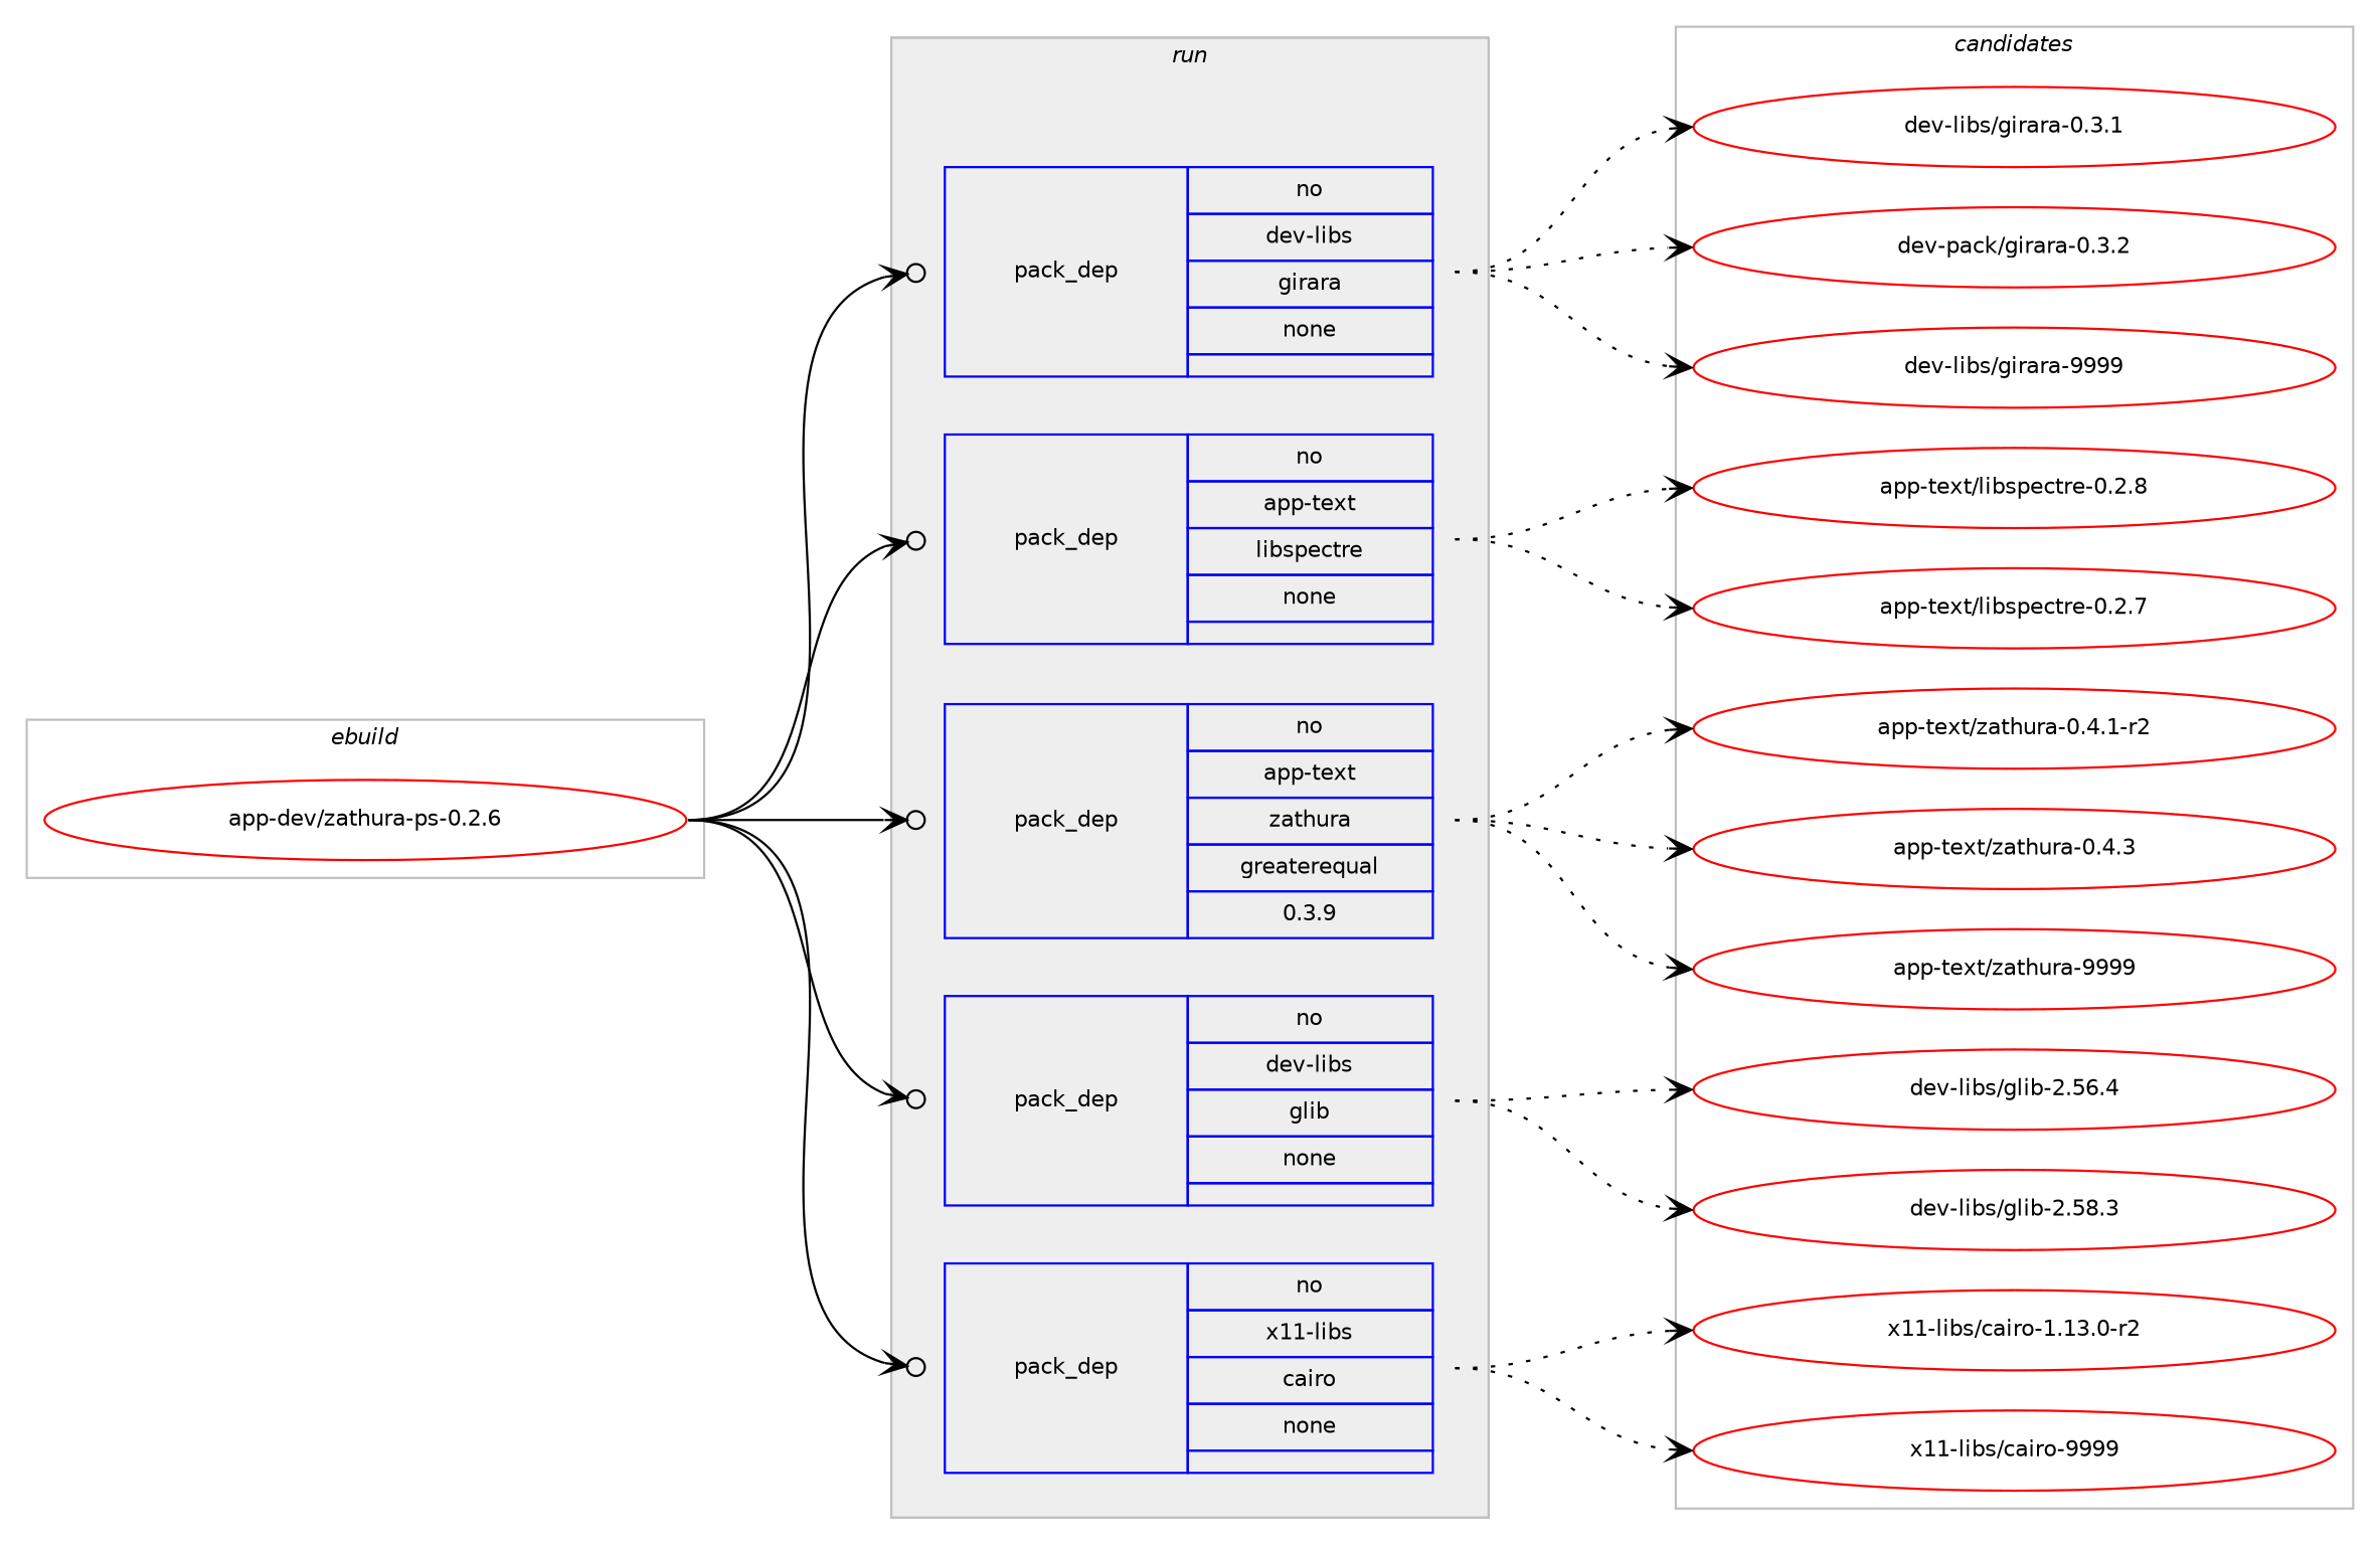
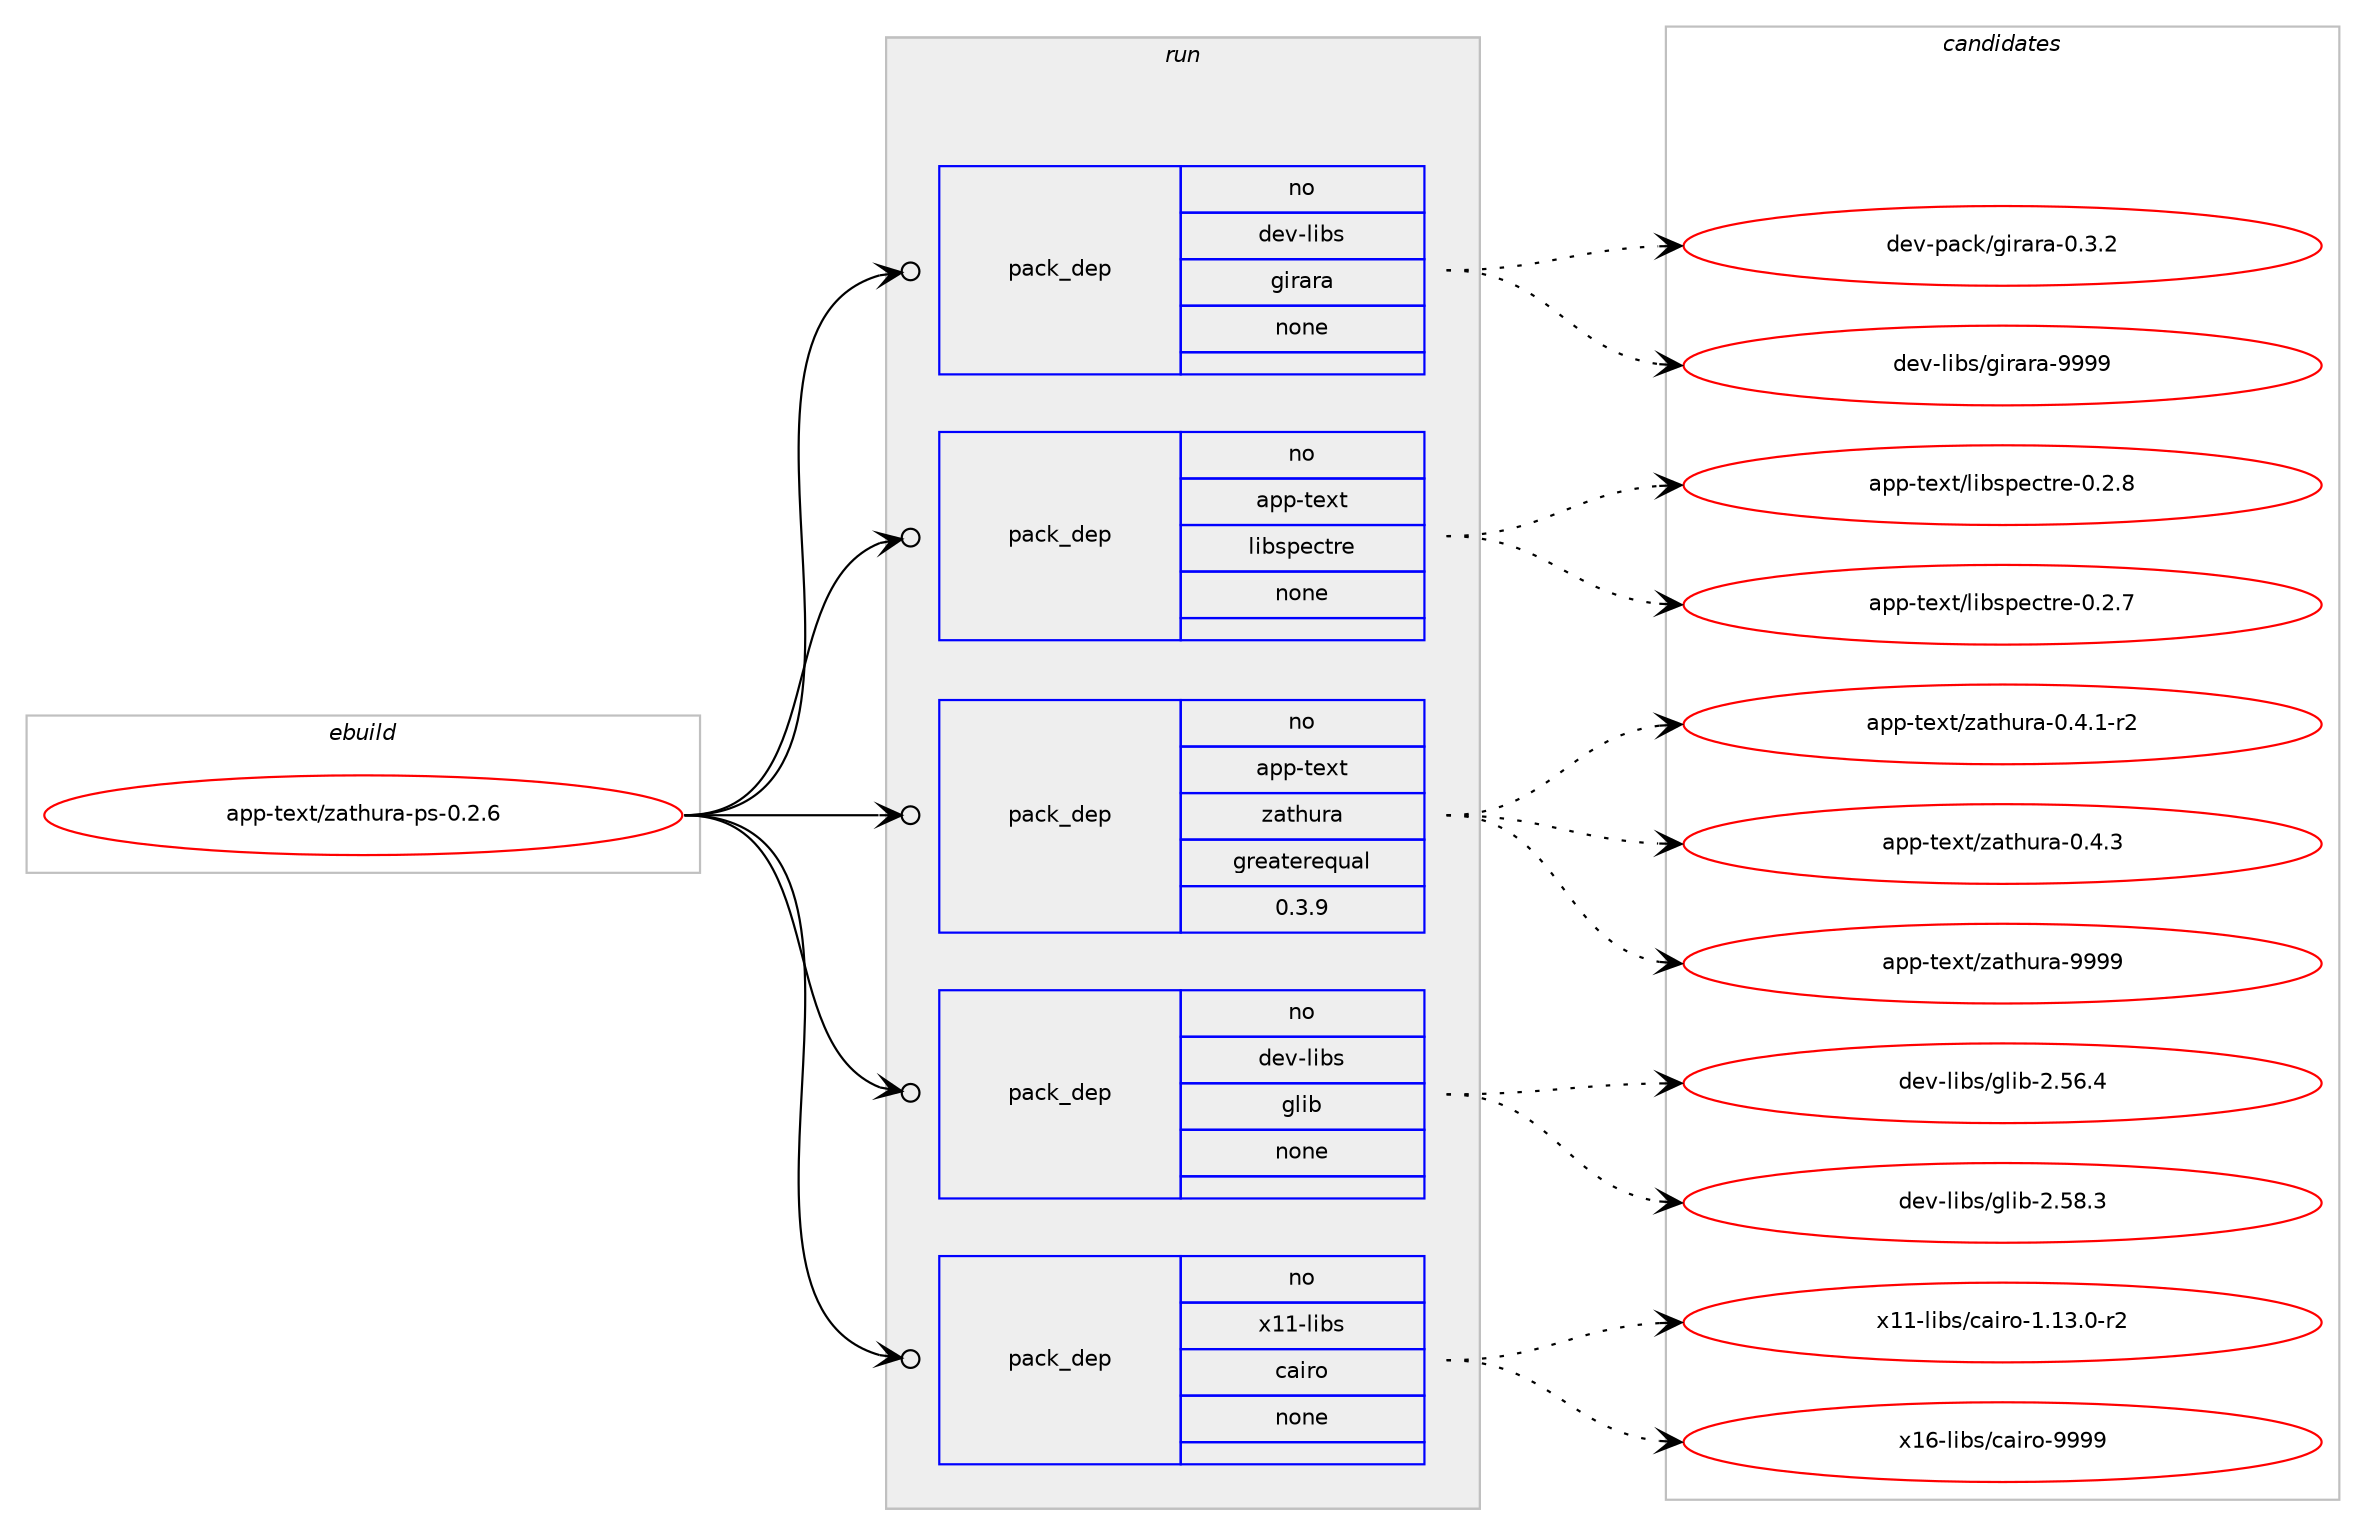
  digraph {
    compound=true
    concentrate=true
    fontname=Helvetica
    fontsize=10
    newrank=true
    rankdir=LR
    ranksep=1.5
    node [color=red fontname=Helvetica fontsize=10]
    edge [arrowhead=vee headport=w style=dotted tailport=e weight=100]
-   n1 [label="app-dev/zathura-ps-0.2.6" width=4]
+   n1 [label="app-text/zathura-ps-0.2.6" width=4]
    n2 [color=blue label=<<TABLE BORDER="0" CELLBORDER="1" CELLSPACING="0" CELLPADDING="4" WIDTH="220"><TR><TD ROWSPAN="6" CELLPADDING="30">pack_dep</TD></TR><TR><TD WIDTH="110">no</TD></TR><TR><TD>dev-libs</TD></TR><TR><TD>girara</TD></TR><TR><TD>none</TD></TR><TR><TD></TD></TR></TABLE>> shape=none]
    n3 [color=blue label=<<TABLE BORDER="0" CELLBORDER="1" CELLSPACING="0" CELLPADDING="4" WIDTH="220"><TR><TD ROWSPAN="6" CELLPADDING="30">pack_dep</TD></TR><TR><TD WIDTH="110">no</TD></TR><TR><TD>app-text</TD></TR><TR><TD>libspectre</TD></TR><TR><TD>none</TD></TR><TR><TD></TD></TR></TABLE>> shape=none]
    n4 [color=blue label=<<TABLE BORDER="0" CELLBORDER="1" CELLSPACING="0" CELLPADDING="4" WIDTH="220"><TR><TD ROWSPAN="6" CELLPADDING="30">pack_dep</TD></TR><TR><TD WIDTH="110">no</TD></TR><TR><TD>app-text</TD></TR><TR><TD>zathura</TD></TR><TR><TD>greaterequal</TD></TR><TR><TD>0.3.9</TD></TR></TABLE>> shape=none]
    n5 [color=blue label=<<TABLE BORDER="0" CELLBORDER="1" CELLSPACING="0" CELLPADDING="4" WIDTH="220"><TR><TD ROWSPAN="6" CELLPADDING="30">pack_dep</TD></TR><TR><TD WIDTH="110">no</TD></TR><TR><TD>dev-libs</TD></TR><TR><TD>glib</TD></TR><TR><TD>none</TD></TR><TR><TD></TD></TR></TABLE>> shape=none]
    n6 [color=blue label=<<TABLE BORDER="0" CELLBORDER="1" CELLSPACING="0" CELLPADDING="4" WIDTH="220"><TR><TD ROWSPAN="6" CELLPADDING="30">pack_dep</TD></TR><TR><TD WIDTH="110">no</TD></TR><TR><TD>x11-libs</TD></TR><TR><TD>cairo</TD></TR><TR><TD>none</TD></TR><TR><TD></TD></TR></TABLE>> shape=none]
    n7 [label="app-text/libspectre-0.2.7" width=4]
    n8 [label="app-text/libspectre-0.2.8" width=4]
    n9 [label="app-text/zathura-0.4.1-r2" width=4]
    n10 [label="app-text/zathura-0.4.3" width=4]
    n11 [label="app-text/zathura-9999" width=4]
-   n12 [label="dev-libs/girara-0.3.1" width=4]
    n13 [label="dev-pack/girara-0.3.2" width=4]
    n14 [label="dev-libs/girara-9999" width=4]
    n15 [label="dev-libs/glib-2.56.4" width=4]
    n16 [label="dev-libs/glib-2.58.3" width=4]
    n17 [label="x11-libs/cairo-1.13.0-r2" width=4]
-   n18 [label="x11-libs/cairo-9999" width=4]
+   n18 [label="x16-libs/cairo-9999" width=4]
    subgraph cluster_1 {
      color=gray
      label=<<i>ebuild</i>>
      rank=same
      n1
    }
    subgraph cluster_2 {
      color=gray
      label=<<i>dependencies</i>>
      subgraph cluster_3 {
        color=gray
        fillcolor="#eeeeee"
        label=<<i>compile</i>>
        style=filled
      }
      subgraph cluster_4 {
        color=gray
        fillcolor="#eeeeee"
        label=<<i>compile and run</i>>
        style=filled
        subgraph sub_5 {
          color=gray
          fillcolor="#eeeeee"
          label=<<i>compile and run</i>>
          style=filled
          n2
        }
        subgraph sub_6 {
          color=gray
          fillcolor="#eeeeee"
          label=<<i>compile and run</i>>
          style=filled
          n3
        }
        subgraph sub_7 {
          color=gray
          fillcolor="#eeeeee"
          label=<<i>compile and run</i>>
          style=filled
          n4
        }
        subgraph sub_8 {
          color=gray
          fillcolor="#eeeeee"
          label=<<i>compile and run</i>>
          style=filled
          n5
        }
        subgraph sub_9 {
          color=gray
          fillcolor="#eeeeee"
          label=<<i>compile and run</i>>
          style=filled
          n6
        }
      }
      subgraph cluster_10 {
        color=gray
        fillcolor="#eeeeee"
        label=<<i>run</i>>
        style=filled
      }
    }
    subgraph cluster_11 {
      color=gray
      label=<<i>candidates</i>>
      rank=same
      subgraph sub_12 {
        color=black
        label=<<i>candidates</i>>
        nodesep=1
        rank=same
        n7
        n8
      }
      subgraph sub_13 {
        color=black
        label=<<i>candidates</i>>
        nodesep=1
        rank=same
        n9
        n10
        n11
      }
      subgraph sub_14 {
        color=black
        label=<<i>candidates</i>>
        nodesep=1
        rank=same
-       n12
        n13
        n14
      }
      subgraph sub_15 {
        color=black
        label=<<i>candidates</i>>
        nodesep=1
        rank=same
        n15
        n16
      }
      subgraph sub_16 {
        color=black
        label=<<i>candidates</i>>
        nodesep=1
        rank=same
        n17
        n18
      }
    }
    n1 -> n2 [arrowhead=odotvee style=solid weight=20]
    n1 -> n3 [arrowhead=odotvee style=solid weight=20]
    n1 -> n4 [arrowhead=odotvee style=solid weight=20]
    n1 -> n5 [arrowhead=odotvee style=solid weight=20]
    n1 -> n6 [arrowhead=odotvee style=solid weight=20]
-   n2 -> n12
    n2 -> n13
    n2 -> n14
    n3 -> n7
    n3 -> n8
    n4 -> n9
    n4 -> n10
    n4 -> n11
    n5 -> n15
    n5 -> n16
    n6 -> n17
    n6 -> n18
  }
